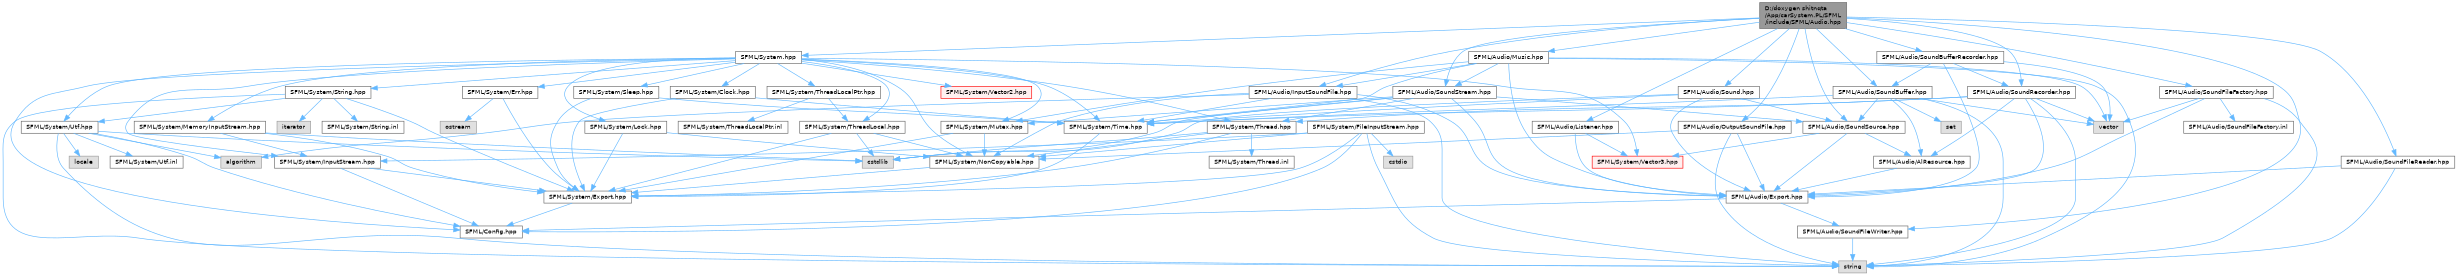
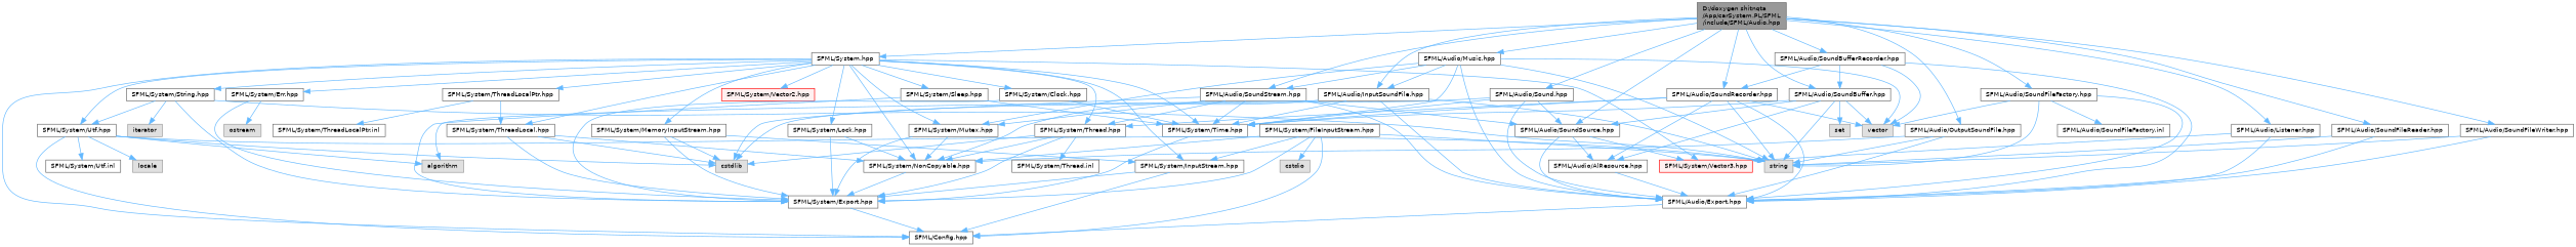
  digraph {
    node [color=grey40 fillcolor=white fontname=Helvetica fontsize=10 shape=box style=filled]
    edge [color=steelblue1 fontname=Helvetica fontsize=10 labelfontname=Helvetica labelfontsize=10 style=solid]
    n1 [color=gray40 fillcolor=grey60 fontcolor=black height=0.2 label="D:/doxygen shitnqta\l/App/carSystem.PL/SFML\l/include/SFML/Audio.hpp" width=0.4]
    n2 [height=0.2 label="SFML/System.hpp" width=0.4]
    n3 [height=0.2 label="SFML/Audio/InputSoundFile.hpp" width=0.4]
    n4 [height=0.2 label="SFML/Audio/Listener.hpp" width=0.4]
    n5 [height=0.2 label="SFML/Audio/Music.hpp" width=0.4]
    n6 [height=0.2 label="SFML/Audio/SoundStream.hpp" width=0.4]
    n7 [height=0.2 label="SFML/Audio/SoundSource.hpp" width=0.4]
    n8 [height=0.2 label="SFML/Audio/OutputSoundFile.hpp" width=0.4]
    n9 [height=0.2 label="SFML/Audio/Sound.hpp" width=0.4]
    n10 [height=0.2 label="SFML/Audio/SoundBuffer.hpp" width=0.4]
    n11 [height=0.2 label="SFML/Audio/SoundBufferRecorder.hpp" width=0.4]
    n12 [height=0.2 label="SFML/Audio/SoundRecorder.hpp" width=0.4]
    n13 [height=0.2 label="SFML/Audio/SoundFileFactory.hpp" width=0.4]
    n14 [height=0.2 label="SFML/Audio/SoundFileReader.hpp" width=0.4]
    n15 [height=0.2 label="SFML/Audio/SoundFileWriter.hpp" width=0.4]
    n16 [height=0.2 label="SFML/Config.hpp" width=0.4]
    n17 [height=0.2 label="SFML/System/Clock.hpp" width=0.4]
    n18 [height=0.2 label="SFML/System/Time.hpp" width=0.4]
    n19 [height=0.2 label="SFML/System/Err.hpp" width=0.4]
    n20 [height=0.2 label="SFML/System/InputStream.hpp" width=0.4]
    n21 [height=0.2 label="SFML/System/NonCopyable.hpp" width=0.4]
    n22 [height=0.2 label="SFML/System/Lock.hpp" width=0.4]
    n23 [height=0.2 label="SFML/System/MemoryInputStream.hpp" width=0.4]
    n24 [height=0.2 label="SFML/System/Mutex.hpp" width=0.4]
    n25 [height=0.2 label="SFML/System/Sleep.hpp" width=0.4]
    n26 [height=0.2 label="SFML/System/String.hpp" width=0.4]
    n27 [height=0.2 label="SFML/System/Utf.hpp" width=0.4]
    n28 [height=0.2 label="SFML/System/Thread.hpp" width=0.4]
    n29 [height=0.2 label="SFML/System/ThreadLocal.hpp" width=0.4]
    n30 [height=0.2 label="SFML/System/ThreadLocalPtr.hpp" width=0.4]
    n31 [color=red fillcolor="#FFF0F0" height=0.2 label="SFML/System/Vector2.hpp" width=0.4]
    n32 [color=red fillcolor="#FFF0F0" height=0.2 label="SFML/System/Vector3.hpp" width=0.4]
    n33 [color=grey60 fillcolor="#E0E0E0" height=0.2 label=string width=0.4]
    n34 [color=grey60 fillcolor="#E0E0E0" height=0.2 label=algorithm width=0.4]
    n35 [height=0.2 label="SFML/Audio/Export.hpp" width=0.4]
    n36 [color=grey60 fillcolor="#E0E0E0" height=0.2 label=vector width=0.4]
    n37 [color=grey60 fillcolor="#E0E0E0" height=0.2 label=cstdlib width=0.4]
    n38 [height=0.2 label="SFML/Audio/AlResource.hpp" width=0.4]
    n39 [color=grey60 fillcolor="#E0E0E0" height=0.2 label=set width=0.4]
    n40 [height=0.2 label="SFML/Audio/SoundFileFactory.inl" width=0.4]
    n41 [height=0.2 label="SFML/System/Export.hpp" width=0.4]
    n42 [color=grey60 fillcolor="#E0E0E0" height=0.2 label=ostream width=0.4]
    n43 [height=0.2 label="SFML/System/FileInputStream.hpp" width=0.4]
    n44 [color=grey60 fillcolor="#E0E0E0" height=0.2 label=cstdio width=0.4]
    n45 [color=grey60 fillcolor="#E0E0E0" height=0.2 label=iterator width=0.4]
-   n46 [height=0.2 label="SFML/System/String.inl" width=0.4]
    n47 [color=grey60 fillcolor="#E0E0E0" height=0.2 label=locale width=0.4]
    n48 [height=0.2 label="SFML/System/Utf.inl" width=0.4]
    n49 [height=0.2 label="SFML/System/Thread.inl" width=0.4]
    n50 [height=0.2 label="SFML/System/ThreadLocalPtr.inl" width=0.4]
    n1 -> n2
    n1 -> n3
    n1 -> n4
    n1 -> n5
    n1 -> n6
    n1 -> n7
    n1 -> n8
    n1 -> n9
    n1 -> n10
    n1 -> n11
    n1 -> n12
    n1 -> n13
    n1 -> n14
    n1 -> n15
    n2 -> n16
    n2 -> n17
    n2 -> n18
    n2 -> n19
    n2 -> n20
    n2 -> n21
    n2 -> n22
    n2 -> n23
    n2 -> n24
    n2 -> n25
    n2 -> n26
    n2 -> n27
    n2 -> n28
    n2 -> n29
    n2 -> n30
    n2 -> n31
    n2 -> n32
    n3 -> n18
    n3 -> n21
    n3 -> n33
    n3 -> n34
    n3 -> n35
    n4 -> n32
    n4 -> n35
    n5 -> n3
    n5 -> n6
    n5 -> n18
    n5 -> n24
    n5 -> n33
    n5 -> n35
    n5 -> n36
    n6 -> n7
    n6 -> n18
    n6 -> n24
    n6 -> n28
    n6 -> n35
    n6 -> n37
    n7 -> n32
    n7 -> n35
    n7 -> n38
    n8 -> n21
    n8 -> n33
    n8 -> n35
    n9 -> n7
    n9 -> n18
    n9 -> n35
    n9 -> n37
    n10 -> n7
    n10 -> n18
    n10 -> n33
    n10 -> n36
    n10 -> n38
    n10 -> n39
    n11 -> n10
    n11 -> n12
    n11 -> n35
    n11 -> n36
    n12 -> n18
    n12 -> n28
    n12 -> n33
    n12 -> n35
    n12 -> n36
    n12 -> n38
    n13 -> n33
    n13 -> n35
    n13 -> n36
    n13 -> n40
    n14 -> n33
    n14 -> n35
    n15 -> n33
-   n35 -> n15
+   n15 -> n35
    n17 -> n18
    n17 -> n41
    n18 -> n41
    n19 -> n41
    n19 -> n42
    n20 -> n16
    n20 -> n41
    n21 -> n41
    n22 -> n21
    n22 -> n41
    n23 -> n20
    n23 -> n37
    n23 -> n41
    n24 -> n21
    n24 -> n41
    n25 -> n18
    n25 -> n41
    n26 -> n27
    n26 -> n33
    n26 -> n41
    n26 -> n45
-   n26 -> n46
    n27 -> n16
    n27 -> n33
    n27 -> n34
    n27 -> n37
    n27 -> n47
    n27 -> n48
    n28 -> n21
    n28 -> n37
    n28 -> n41
    n28 -> n49
    n29 -> n21
    n29 -> n37
    n29 -> n41
    n30 -> n29
    n30 -> n50
    n35 -> n16
    n38 -> n35
    n41 -> n16
    n43 -> n16
    n43 -> n20
    n43 -> n21
    n43 -> n33
    n43 -> n41
    n43 -> n44
  }
